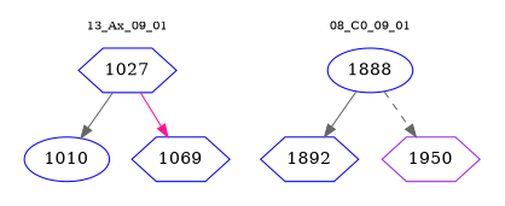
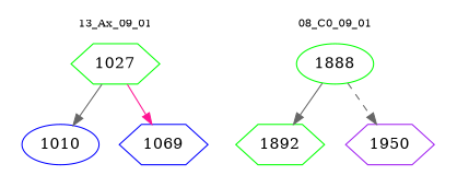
  digraph {
    node [color=blue shape=hexagon]
    edge [color=gray40 style=solid]
-   n1 [label=1027]
+   n1 [color=green label=1027]
    n2 [label=1010 shape=ellipse]
    n3 [label=1069]
-   n4 [label=1888 shape=ellipse]
-   n5 [label=1892]
+   n4 [color=green label=1888 shape=ellipse]
+   n5 [color=green label=1892]
    n6 [color=purple label=1950]
    subgraph cluster_1 {
      color=white
      fontsize=10
      label="13_Ax_09_01"
      n1
      n2
      n3
    }
    subgraph cluster_2 {
      color=white
      fontsize=10
      label="08_C0_09_01"
      n4
      n5
      n6
    }
    n1 -> n2
    n1 -> n3 [color=deeppink]
    n4 -> n5
    n4 -> n6 [style=dashed]
  }
